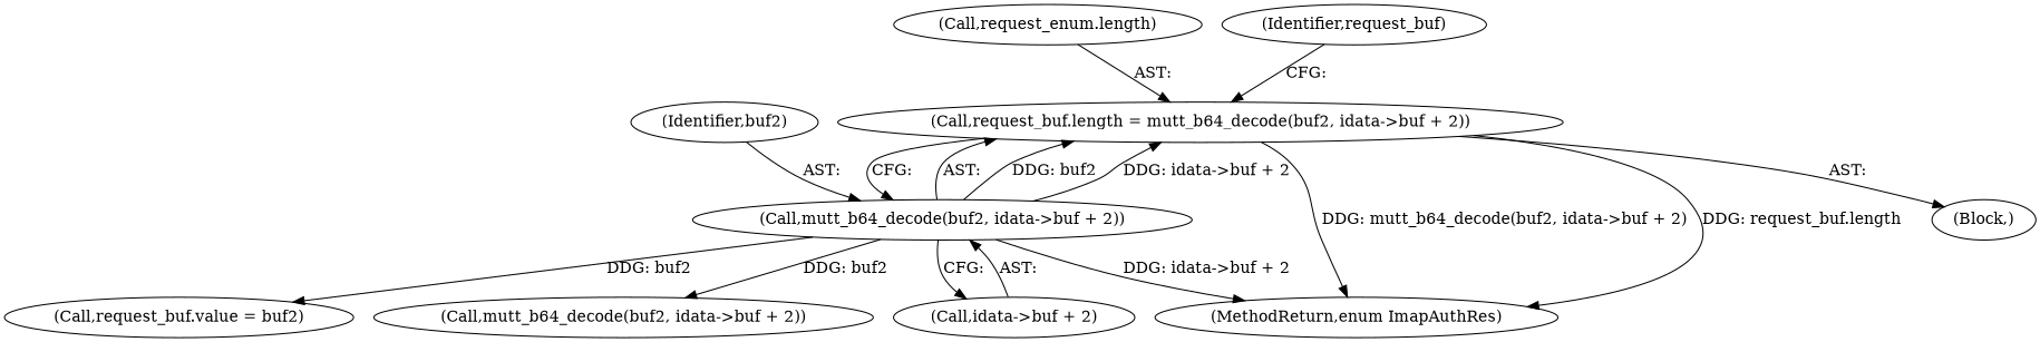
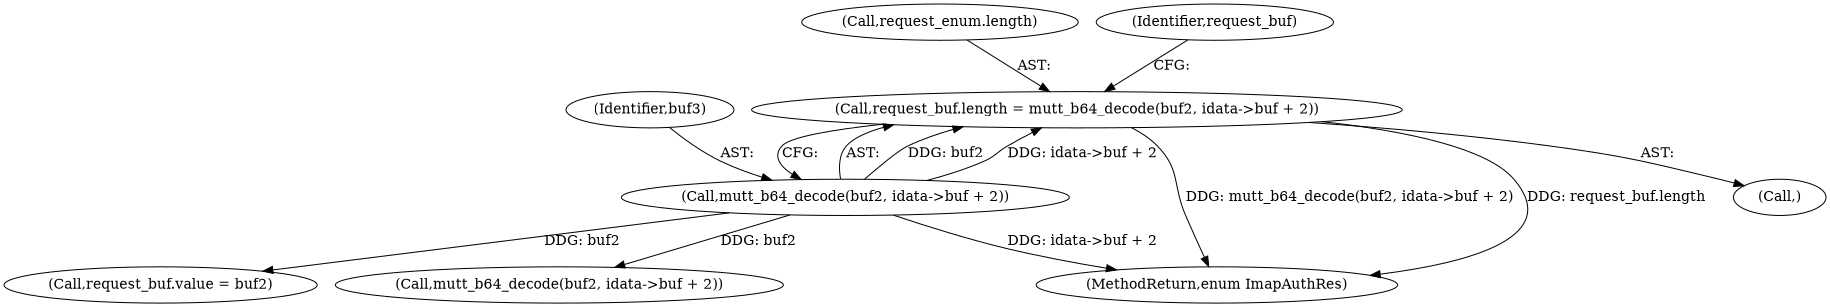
  digraph {
    n1 [label="(Call,request_buf.length = mutt_b64_decode(buf2, idata->buf + 2))"]
    n2 [label="(Call,mutt_b64_decode(buf2, idata->buf + 2))"]
-   n3 [label="(Block,)"]
+   n3 [label="(Call,)"]
    n4 [label="(MethodReturn,enum ImapAuthRes)"]
-   n5 [label="(Call,idata->buf + 2)"]
    n6 [label="(Call,request_buf.value = buf2)"]
    n7 [label="(Call,mutt_b64_decode(buf2, idata->buf + 2))"]
    n8 [label="(Call,request_enum.length)"]
    n9 [label="(Identifier,request_buf)"]
-   n10 [label="(Identifier,buf2)"]
+   n10 [label="(Identifier,buf3)"]
    n1 -> n2 [label="CFG: "]
    n1 -> n3 [label="AST: "]
    n1 -> n4 [label="DDG: mutt_b64_decode(buf2, idata->buf + 2)"]
    n1 -> n4 [label="DDG: request_buf.length"]
    n2 -> n1 [label="AST: "]
    n2 -> n1 [label="DDG: buf2"]
    n2 -> n1 [label="DDG: idata->buf + 2"]
    n2 -> n4 [label="DDG: idata->buf + 2"]
-   n2 -> n5 [label="CFG: "]
    n2 -> n6 [label="DDG: buf2"]
    n2 -> n7 [label="DDG: buf2"]
-   n5 -> n2 [label="AST: "]
    n8 -> n1 [label="AST: "]
    n9 -> n1 [label="CFG: "]
    n10 -> n2 [label="AST: "]
  }
